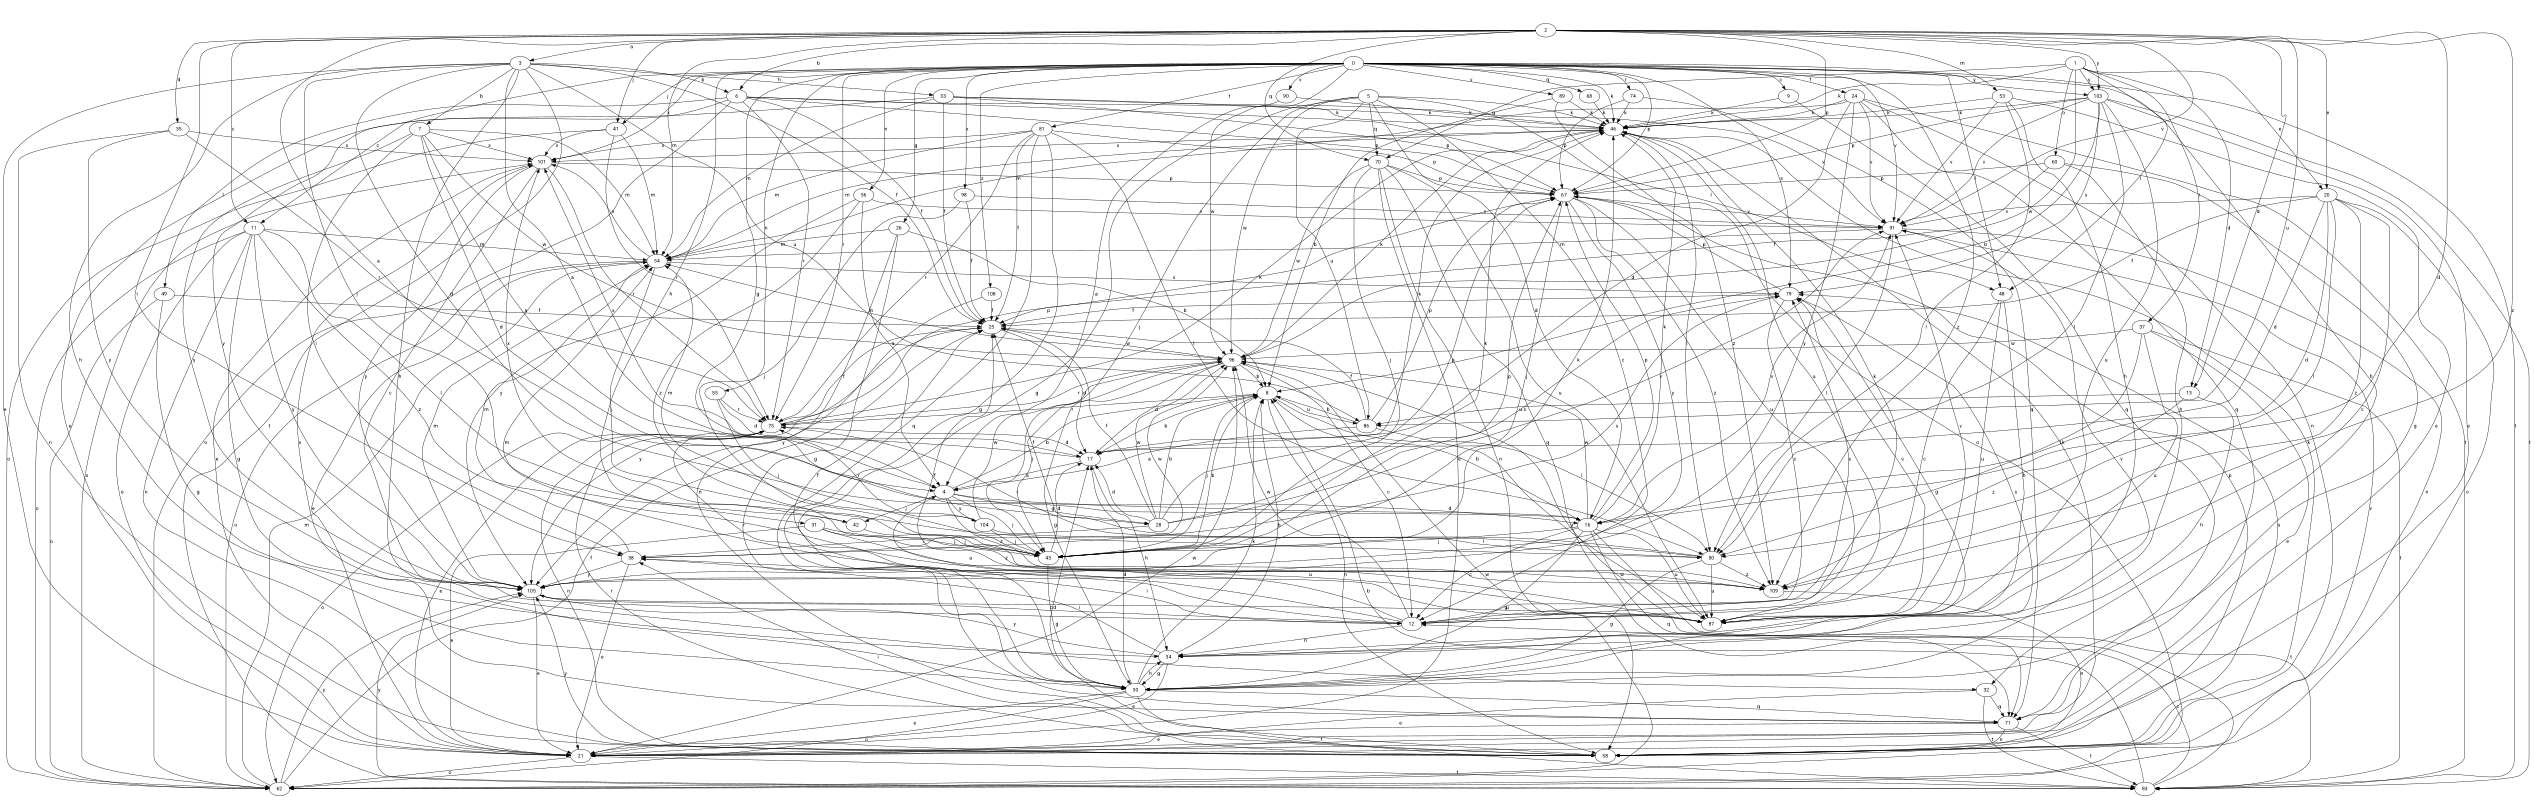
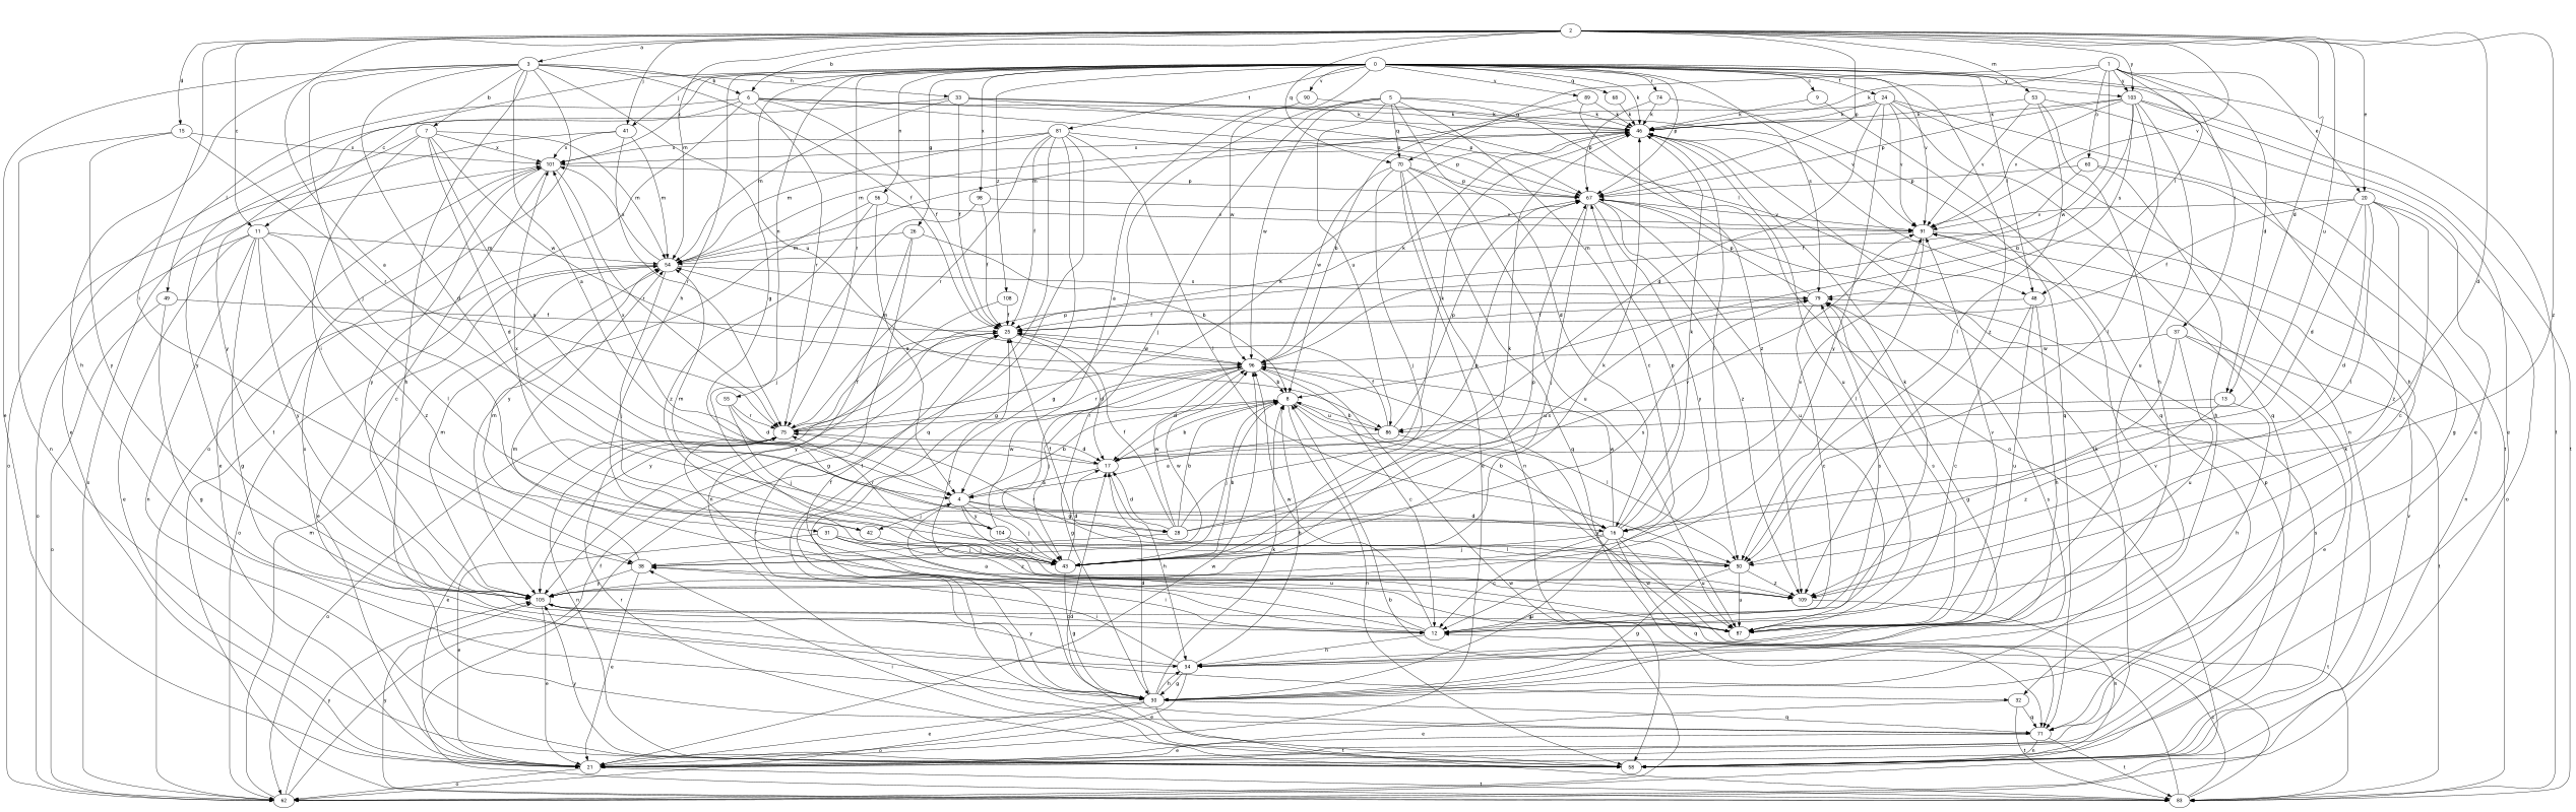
  strict digraph {
    fontname=Roboto
    node [fontname=Roboto]
    edge [fontname=Roboto]
    0
    9
    11
    24
    26
    28
    31
    32
    41
    46
    48
    55
    56
    67
    68
    74
    75
    79
    81
    83
    89
    90
    91
    96
    98
    101
    103
    108
    109
    5
    70
    16
    86
    43
    12
    30
    62
    71
    54
    21
    105
    50
    58
    17
    8
    38
    25
    87
    34
    4
    1
    13
    20
    37
    60
    2
    3
    6
-   15 [label=35]
+   15
    53
    7
    33
    42
    104
    49
    0 -> 9 [label=c]
    0 -> 11 [label=c]
    0 -> 24 [label=f]
    0 -> 26 [label=g]
    0 -> 28 [label=g]
    0 -> 31 [label=h]
    0 -> 32 [label=h]
    0 -> 41 [label=j]
    0 -> 46 [label=k]
    0 -> 48 [label=l]
    0 -> 55 [label=n]
    0 -> 56 [label=n]
    0 -> 67 [label=p]
    0 -> 68 [label=q]
    0 -> 74 [label=r]
    0 -> 75 [label=r]
    0 -> 79 [label=s]
    0 -> 81 [label=t]
    0 -> 83 [label=t]
    0 -> 89 [label=v]
    0 -> 90 [label=v]
    0 -> 91 [label=v]
    0 -> 96 [label=w]
    0 -> 98 [label=x]
    0 -> 101 [label=x]
    0 -> 103 [label=y]
    0 -> 108 [label=z]
    0 -> 109 [label=z]
    9 -> 46 [label=k]
    9 -> 71 [label=q]
    11 -> 109 [label=z]
    11 -> 30 [label=g]
    11 -> 62 [label=o]
    11 -> 54 [label=m]
    11 -> 21 [label=e]
    11 -> 105 [label=y]
    11 -> 50 [label=l]
    11 -> 58 [label=n]
    24 -> 46 [label=k]
    24 -> 83 [label=t]
    24 -> 91 [label=v]
    24 -> 71 [label=q]
    24 -> 54 [label=m]
    24 -> 105 [label=y]
    24 -> 58 [label=n]
    24 -> 17 [label=d]
    26 -> 30 [label=g]
    26 -> 54 [label=m]
    26 -> 58 [label=n]
    26 -> 8 [label=b]
    28 -> 67 [label=p]
    28 -> 79 [label=s]
    28 -> 91 [label=v]
    28 -> 96 [label=w]
    28 -> 17 [label=d]
    28 -> 8 [label=b]
    28 -> 38 [label=i]
    28 -> 25 [label=f]
    31 -> 109 [label=z]
    31 -> 43 [label=j]
    31 -> 21 [label=e]
    31 -> 87 [label=u]
    32 -> 83 [label=t]
    32 -> 71 [label=q]
    32 -> 21 [label=e]
    41 -> 75 [label=r]
    41 -> 101 [label=x]
    41 -> 62 [label=o]
    41 -> 54 [label=m]
    46 -> 101 [label=x]
    46 -> 54 [label=m]
    46 -> 50 [label=l]
    46 -> 87 [label=u]
    48 -> 12 [label=c]
+   48 -> 25 [label=f]
    48 -> 87 [label=u]
    48 -> 34 [label=h]
    55 -> 75 [label=r]
    55 -> 43 [label=j]
    55 -> 17 [label=d]
    56 -> 91 [label=v]
    56 -> 109 [label=z]
    56 -> 105 [label=y]
    56 -> 4 [label=a]
    67 -> 91 [label=v]
    67 -> 109 [label=z]
    67 -> 43 [label=j]
    67 -> 105 [label=y]
    67 -> 87 [label=u]
    68 -> 46 [label=k]
    74 -> 46 [label=k]
    74 -> 67 [label=p]
    74 -> 71 [label=q]
    75 -> 46 [label=k]
    75 -> 67 [label=p]
    75 -> 62 [label=o]
    75 -> 21 [label=e]
    75 -> 58 [label=n]
    75 -> 17 [label=d]
    75 -> 25 [label=f]
    79 -> 67 [label=p]
    79 -> 12 [label=c]
    79 -> 30 [label=g]
    79 -> 25 [label=f]
    81 -> 67 [label=p]
    81 -> 75 [label=r]
+   81 -> 83 [label=t]
    81 -> 101 [label=x]
    81 -> 30 [label=g]
    81 -> 71 [label=q]
    81 -> 54 [label=m]
    81 -> 50 [label=l]
    81 -> 25 [label=f]
    83 -> 96 [label=w]
    83 -> 12 [label=c]
    83 -> 105 [label=y]
    83 -> 8 [label=b]
    89 -> 46 [label=k]
    89 -> 109 [label=z]
    89 -> 8 [label=b]
    90 -> 46 [label=k]
    90 -> 4 [label=a]
    91 -> 54 [label=m]
    91 -> 50 [label=l]
    91 -> 58 [label=n]
    96 -> 46 [label=k]
    96 -> 75 [label=r]
    96 -> 43 [label=j]
    96 -> 12 [label=c]
    96 -> 30 [label=g]
    96 -> 54 [label=m]
    96 -> 17 [label=d]
    96 -> 8 [label=b]
    98 -> 91 [label=v]
    98 -> 43 [label=j]
    98 -> 25 [label=f]
    101 -> 67 [label=p]
    101 -> 75 [label=r]
    101 -> 12 [label=c]
    101 -> 21 [label=e]
    101 -> 105 [label=y]
    103 -> 46 [label=k]
    103 -> 67 [label=p]
    103 -> 79 [label=s]
    103 -> 83 [label=t]
    103 -> 91 [label=v]
    103 -> 21 [label=e]
    103 -> 50 [label=l]
    103 -> 8 [label=b]
    103 -> 87 [label=u]
    108 -> 105 [label=y]
    108 -> 25 [label=f]
    109 -> 58 [label=n]
    5 -> 46 [label=k]
    5 -> 96 [label=w]
    5 -> 70 [label=q]
    5 -> 16 [label=d]
    5 -> 86 [label=u]
    5 -> 43 [label=j]
    5 -> 12 [label=c]
    5 -> 30 [label=g]
    5 -> 62 [label=o]
    70 -> 67 [label=p]
    70 -> 96 [label=w]
    70 -> 43 [label=j]
    70 -> 71 [label=q]
    70 -> 21 [label=e]
    70 -> 58 [label=n]
    70 -> 87 [label=u]
    16 -> 46 [label=k]
    16 -> 67 [label=p]
    16 -> 83 [label=t]
    16 -> 91 [label=v]
    16 -> 96 [label=w]
    16 -> 43 [label=j]
    16 -> 12 [label=c]
    16 -> 30 [label=g]
    16 -> 71 [label=q]
    16 -> 8 [label=b]
    16 -> 87 [label=u]
    86 -> 67 [label=p]
    86 -> 8 [label=b]
    86 -> 25 [label=f]
    86 -> 87 [label=u]
    86 -> 4 [label=a]
    43 -> 46 [label=k]
    43 -> 67 [label=p]
    43 -> 30 [label=g]
    43 -> 17 [label=d]
    43 -> 8 [label=b]
    12 -> 46 [label=k]
    12 -> 75 [label=r]
    12 -> 79 [label=s]
    12 -> 96 [label=w]
    12 -> 38 [label=i]
    12 -> 25 [label=f]
    12 -> 34 [label=h]
    12 -> 4 [label=a]
    30 -> 79 [label=s]
    30 -> 83 [label=t]
    30 -> 91 [label=v]
    30 -> 62 [label=o]
    30 -> 71 [label=q]
    30 -> 21 [label=e]
    30 -> 17 [label=d]
    30 -> 8 [label=k]
    30 -> 34 [label=h]
    62 -> 91 [label=v]
    62 -> 96 [label=w]
    62 -> 101 [label=x]
    62 -> 54 [label=m]
    62 -> 105 [label=y]
    62 -> 25 [label=f]
    71 -> 83 [label=t]
    71 -> 101 [label=x]
    71 -> 21 [label=e]
    71 -> 58 [label=n]
    54 -> 79 [label=s]
    54 -> 101 [label=x]
    54 -> 43 [label=j]
    54 -> 62 [label=o]
    54 -> 21 [label=e]
    21 -> 46 [label=k]
    21 -> 83 [label=t]
    21 -> 96 [label=w]
    21 -> 62 [label=o]
    105 -> 46 [label=k]
    105 -> 12 [label=c]
    105 -> 54 [label=m]
    105 -> 21 [label=e]
    105 -> 87 [label=u]
    50 -> 75 [label=r]
    50 -> 109 [label=z]
    50 -> 30 [label=g]
    50 -> 25 [label=f]
    50 -> 87 [label=u]
    58 -> 46 [label=k]
    58 -> 67 [label=p]
    58 -> 75 [label=r]
    58 -> 79 [label=s]
    58 -> 105 [label=y]
    58 -> 17 [label=d]
    58 -> 38 [label=i]
    17 -> 46 [label=k]
    17 -> 101 [label=x]
    17 -> 8 [label=b]
    17 -> 34 [label=h]
    17 -> 4 [label=a]
    8 -> 75 [label=r]
    8 -> 86 [label=u]
    8 -> 43 [label=j]
    8 -> 50 [label=l]
    8 -> 58 [label=n]
    38 -> 79 [label=s]
    38 -> 96 [label=w]
    38 -> 54 [label=m]
    38 -> 21 [label=e]
    38 -> 105 [label=y]
    25 -> 96 [label=w]
    25 -> 105 [label=y]
    25 -> 17 [label=d]
    87 -> 79 [label=s]
    87 -> 91 [label=v]
    87 -> 54 [label=m]
    87 -> 25 [label=f]
    34 -> 30 [label=g]
    34 -> 21 [label=e]
    34 -> 105 [label=y]
    34 -> 8 [label=b]
    34 -> 38 [label=i]
    4 -> 28 [label=g]
    4 -> 109 [label=z]
    4 -> 16 [label=d]
    4 -> 43 [label=j]
    4 -> 8 [label=b]
    4 -> 42 [label=j]
    4 -> 104 [label=y]
    1 -> 46 [label=k]
    1 -> 48 [label=l]
    1 -> 96 [label=w]
    1 -> 103 [label=y]
    1 -> 70 [label=q]
    1 -> 13 [label=d]
    1 -> 20 [label=e]
    1 -> 37 [label=i]
    1 -> 60 [label=o]
    13 -> 109 [label=z]
    13 -> 86 [label=u]
    13 -> 34 [label=h]
    20 -> 91 [label=v]
    20 -> 109 [label=z]
    20 -> 16 [label=d]
    20 -> 12 [label=c]
    20 -> 62 [label=o]
    20 -> 50 [label=l]
    20 -> 17 [label=d]
    20 -> 25 [label=f]
    37 -> 83 [label=t]
    37 -> 96 [label=w]
    37 -> 21 [label=e]
    37 -> 50 [label=l]
    37 -> 87 [label=u]
    60 -> 67 [label=p]
    60 -> 30 [label=g]
    60 -> 25 [label=f]
    60 -> 34 [label=h]
    2 -> 11 [label=c]
    2 -> 41 [label=j]
    2 -> 67 [label=p]
    2 -> 91 [label=v]
    2 -> 103 [label=y]
    2 -> 109 [label=z]
    2 -> 70 [label=q]
    2 -> 16 [label=d]
    2 -> 86 [label=u]
    2 -> 54 [label=m]
    2 -> 38 [label=i]
    2 -> 4 [label=a]
    2 -> 13 [label=d]
    2 -> 20 [label=e]
    2 -> 3 [label=a]
    2 -> 6 [label=b]
    2 -> 15 [label=d]
    2 -> 53 [label=m]
    3 -> 32 [label=h]
    3 -> 83 [label=t]
    3 -> 16 [label=d]
    3 -> 86 [label=u]
    3 -> 21 [label=e]
    3 -> 25 [label=f]
    3 -> 34 [label=h]
    3 -> 4 [label=a]
    3 -> 6 [label=b]
    3 -> 7 [label=b]
    3 -> 33 [label=h]
    3 -> 42 [label=j]
    6 -> 46 [label=k]
    6 -> 48 [label=l]
    6 -> 67 [label=p]
    6 -> 75 [label=r]
    6 -> 62 [label=o]
    6 -> 105 [label=y]
    6 -> 25 [label=f]
    6 -> 49 [label=l]
    15 -> 75 [label=r]
    15 -> 101 [label=x]
    15 -> 105 [label=y]
    15 -> 58 [label=n]
    53 -> 46 [label=k]
    53 -> 91 [label=v]
    53 -> 21 [label=e]
    53 -> 50 [label=l]
    53 -> 34 [label=h]
    7 -> 96 [label=w]
    7 -> 101 [label=x]
    7 -> 16 [label=d]
    7 -> 54 [label=m]
    7 -> 105 [label=y]
    7 -> 38 [label=i]
    7 -> 4 [label=a]
    33 -> 46 [label=k]
    33 -> 67 [label=p]
    33 -> 91 [label=v]
    33 -> 54 [label=m]
    33 -> 21 [label=e]
    33 -> 25 [label=f]
    42 -> 101 [label=x]
    42 -> 43 [label=j]
    104 -> 75 [label=r]
    104 -> 96 [label=w]
    104 -> 43 [label=j]
    104 -> 54 [label=m]
    104 -> 50 [label=l]
    49 -> 30 [label=g]
    49 -> 62 [label=o]
    49 -> 25 [label=f]
  }
